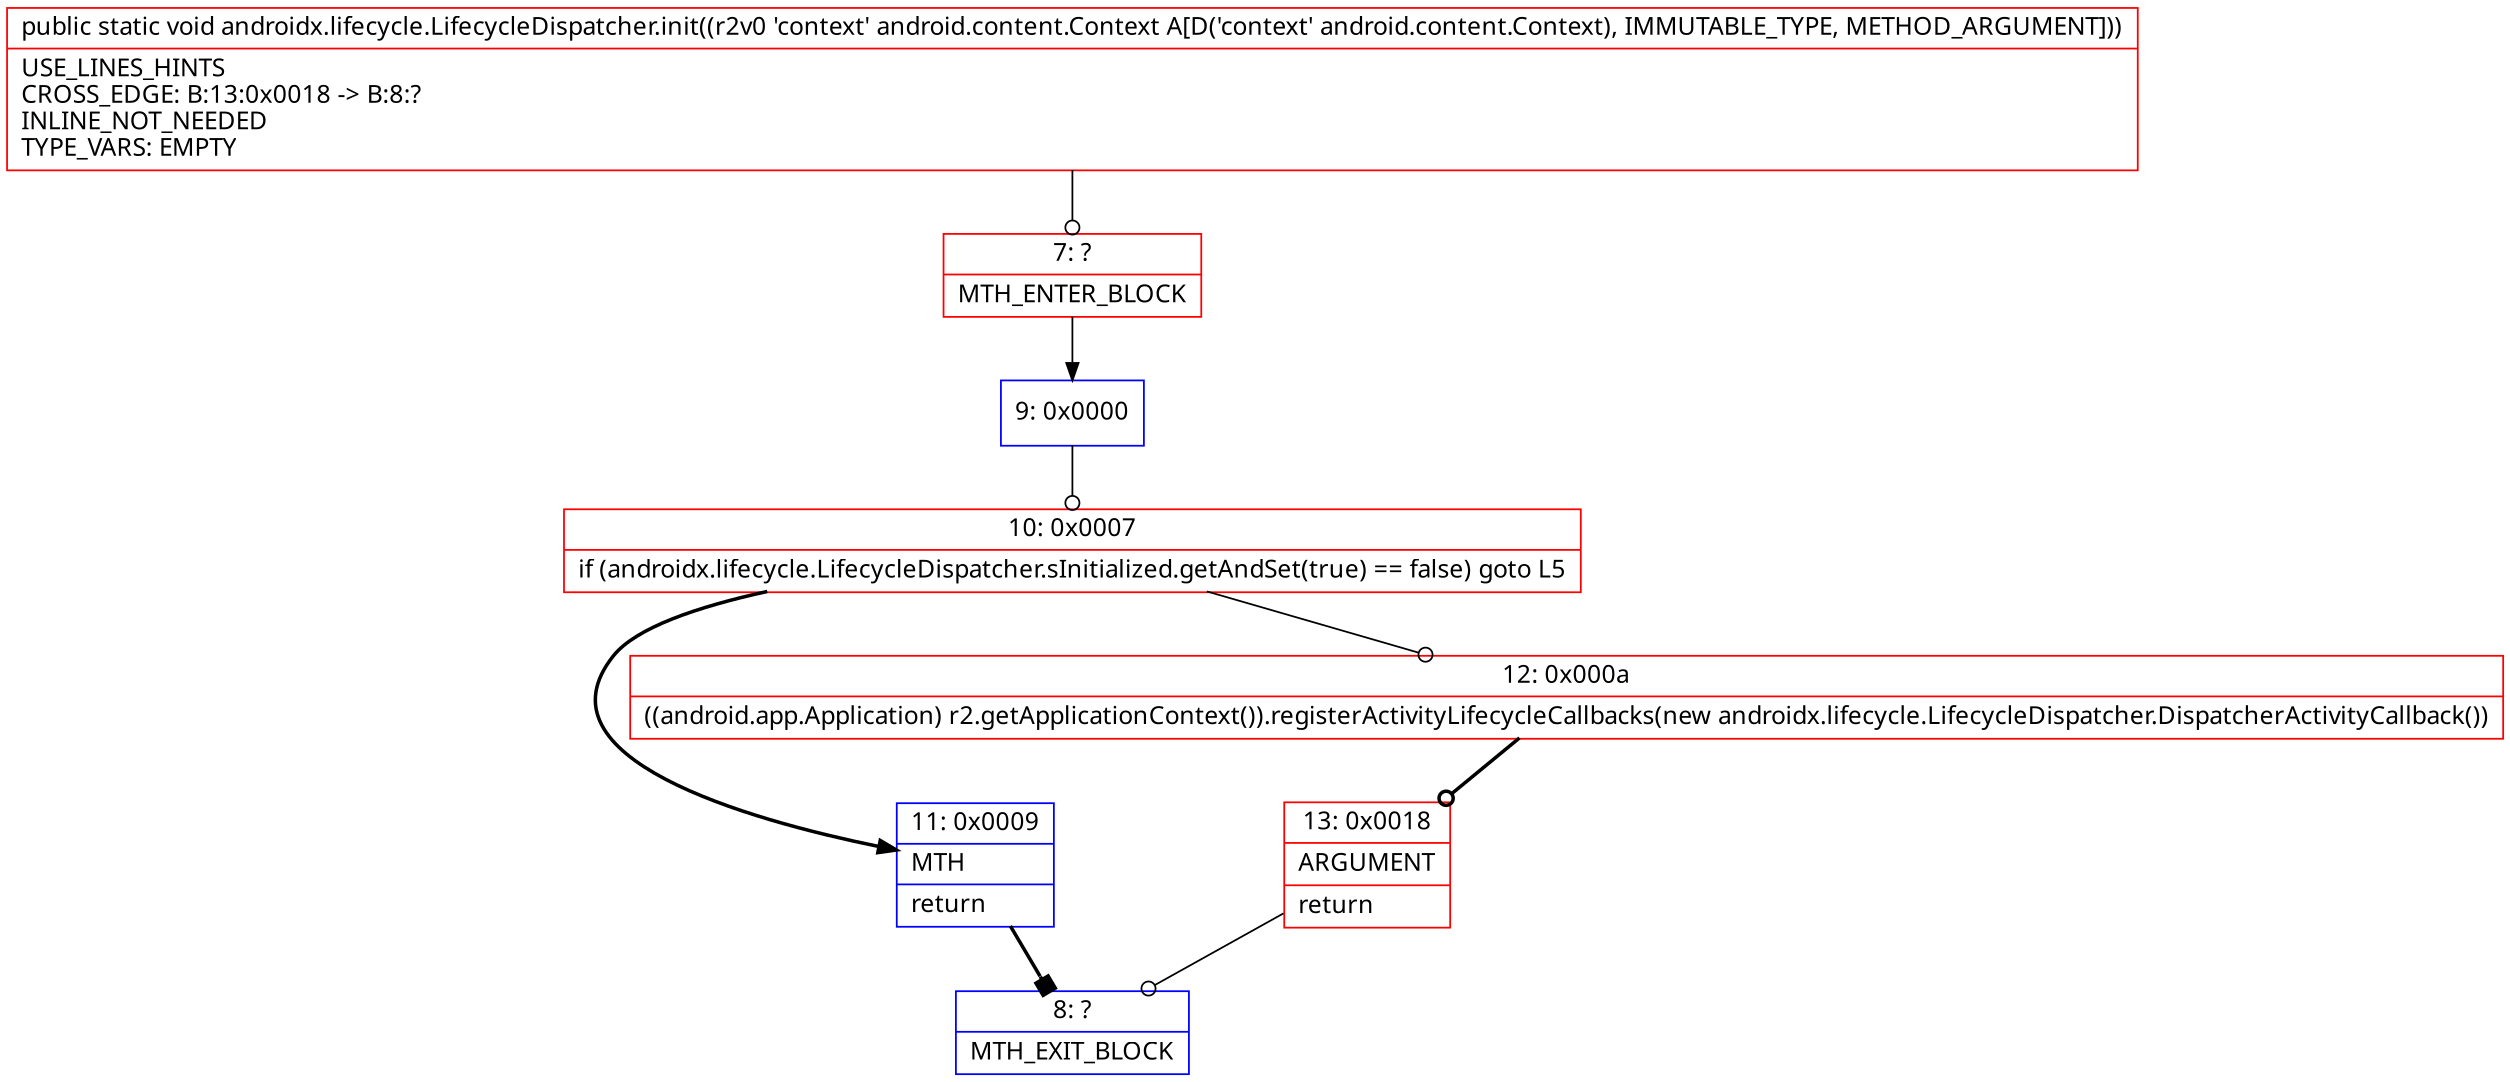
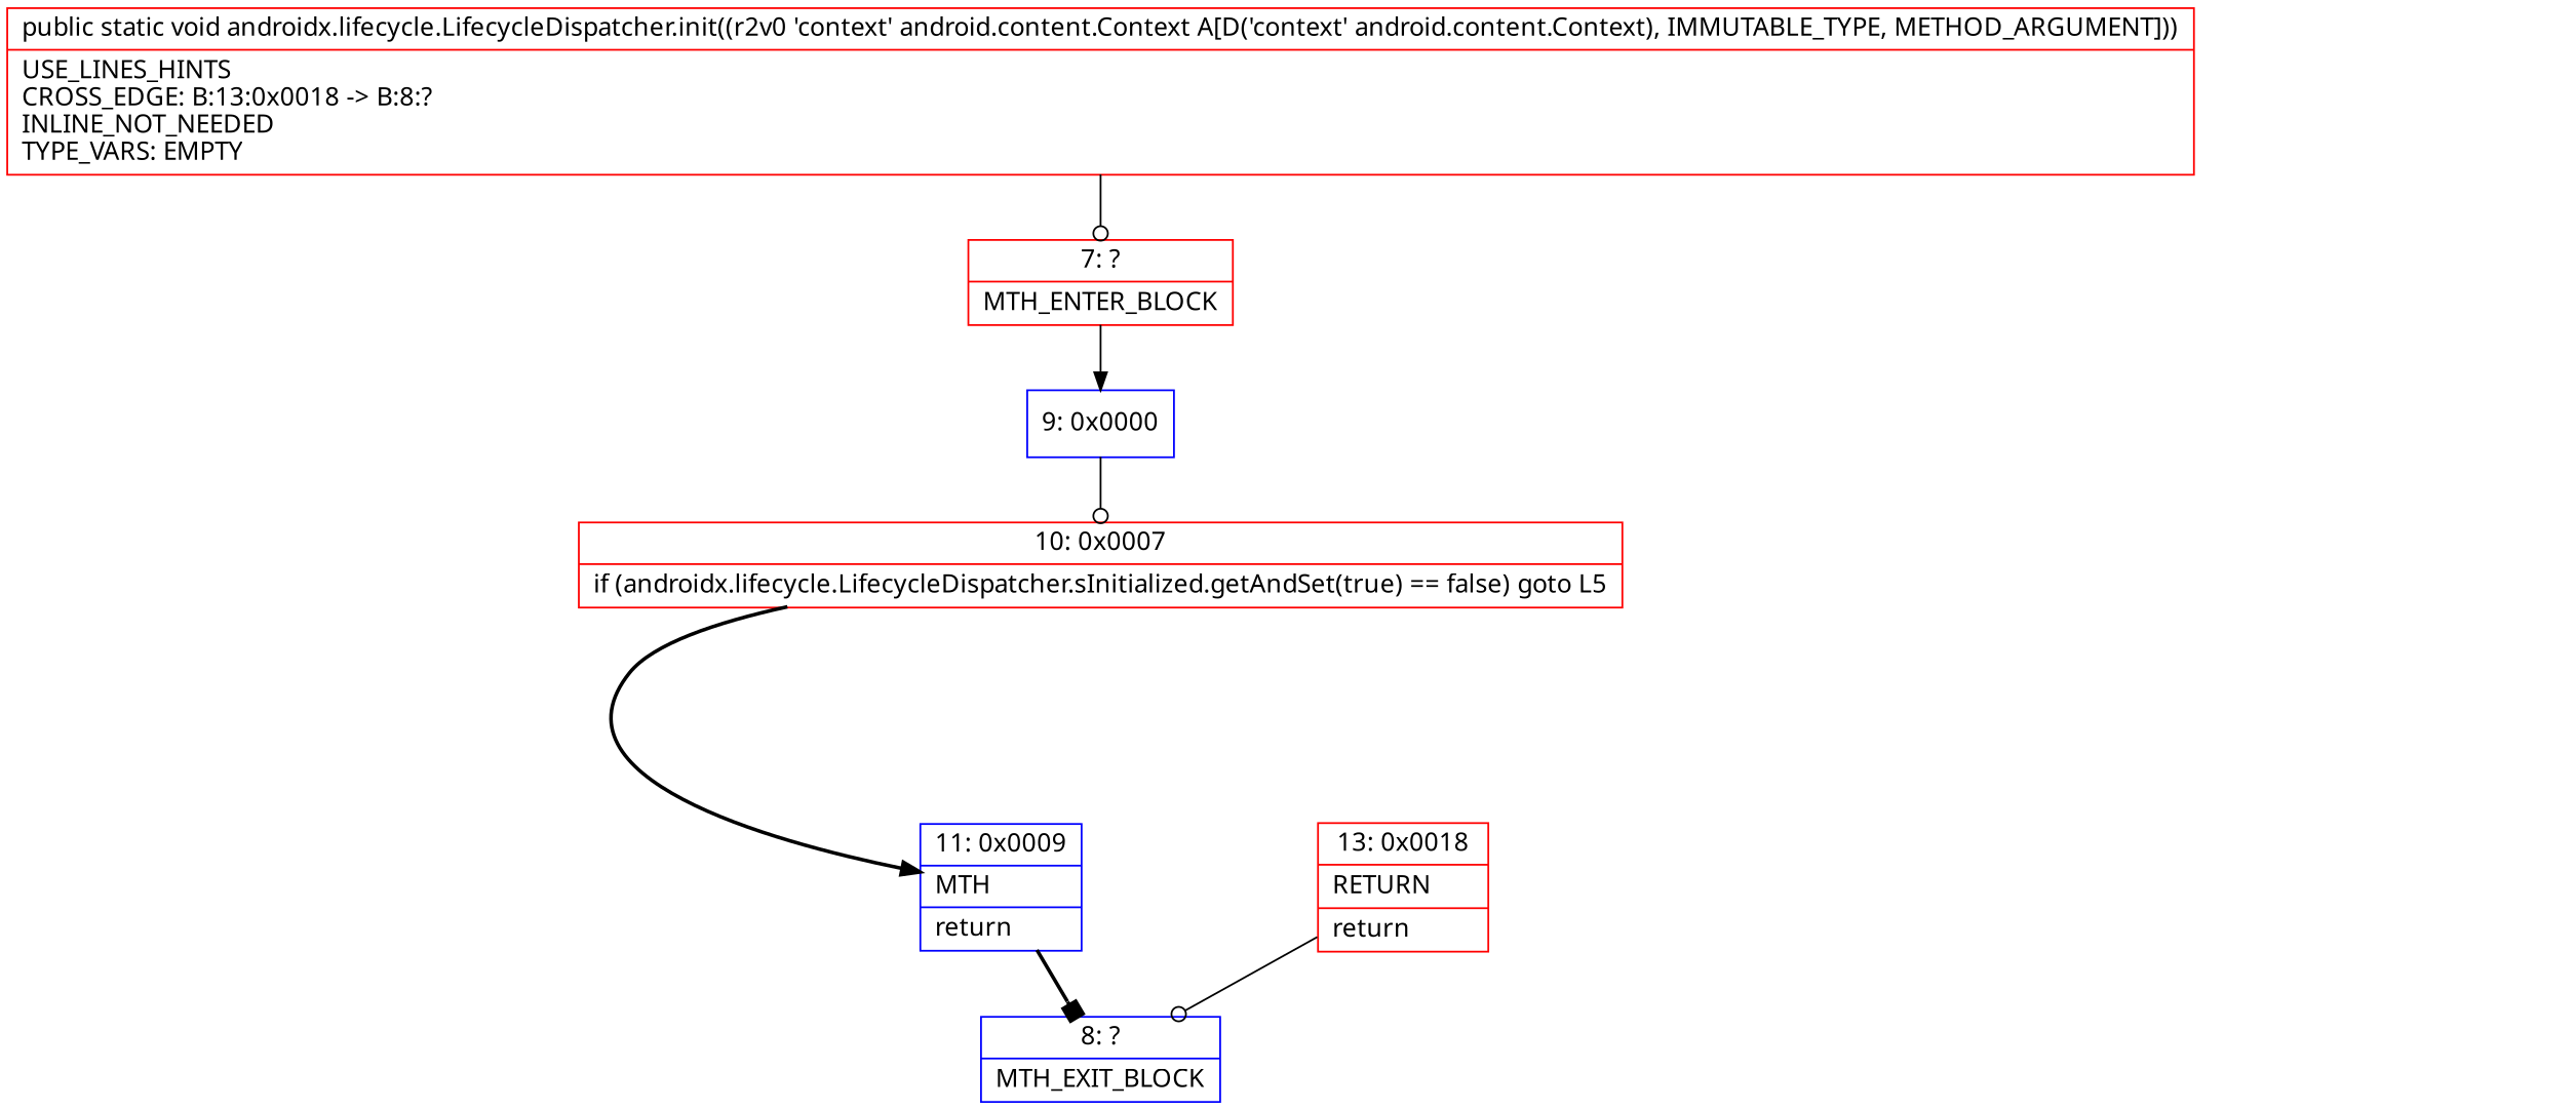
  digraph {
    fontname="Noto Sans"
    node [color=red fontname="Noto Sans" shape=record]
    edge [arrowhead=odot fontname="Noto Sans" style=solid]
    n1 [label="{7\:\ ?|MTH_ENTER_BLOCK\l}"]
    n2 [color=blue label="{9\:\ 0x0000}"]
    n3 [label="{10\:\ 0x0007|if (androidx.lifecycle.LifecycleDispatcher.sInitialized.getAndSet(true) == false) goto L5\l}"]
    n4 [color=blue label="{11\:\ 0x0009|MTH\l|return\l}"]
-   n5 [label="{12\:\ 0x000a|((android.app.Application) r2.getApplicationContext()).registerActivityLifecycleCallbacks(new androidx.lifecycle.LifecycleDispatcher.DispatcherActivityCallback())\l}"]
    n6 [color=blue label="{8\:\ ?|MTH_EXIT_BLOCK\l}"]
-   n7 [label="{13\:\ 0x0018|ARGUMENT\l|return\l}"]
+   n7 [label="{13\:\ 0x0018|RETURN\l|return\l}"]
    n8 [label="{public static void androidx.lifecycle.LifecycleDispatcher.init((r2v0 'context' android.content.Context A[D('context' android.content.Context), IMMUTABLE_TYPE, METHOD_ARGUMENT]))  | USE_LINES_HINTS\lCROSS_EDGE: B:13:0x0018 \-\> B:8:?\lINLINE_NOT_NEEDED\lTYPE_VARS: EMPTY\l}"]
    n1 -> n2 [arrowhead=normal]
    n2 -> n3
    n3 -> n4 [arrowhead=normal style=bold]
-   n3 -> n5
    n4 -> n6 [arrowhead=box style=bold]
-   n5 -> n7 [style=bold]
    n7 -> n6
    n8 -> n1
  }
